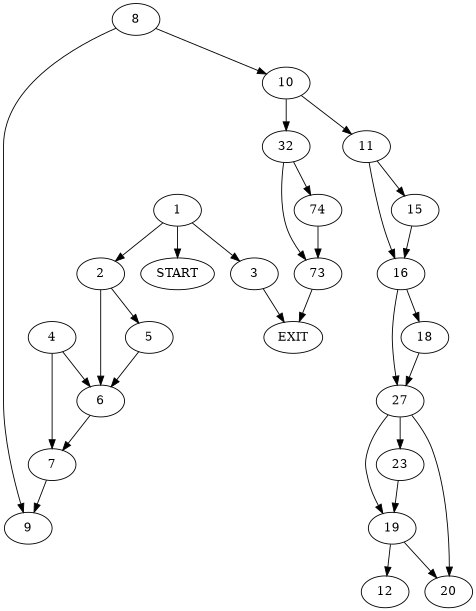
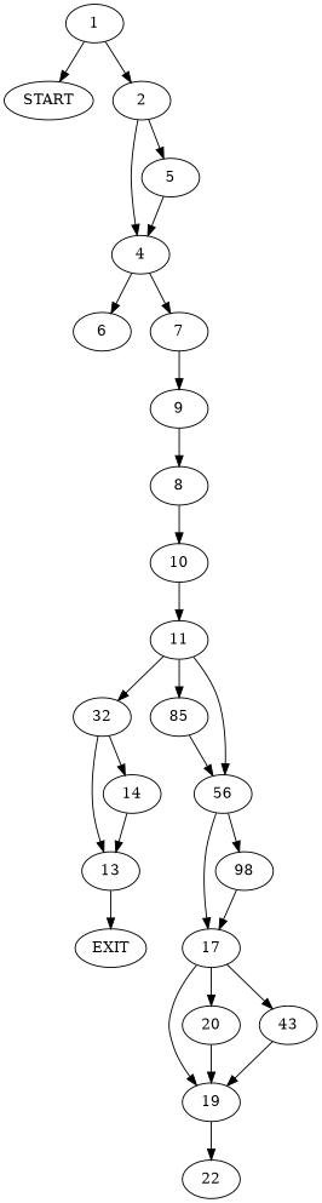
  digraph {
    n1 [label=START]
    1
    2
-   3
    n5 [label=EXIT]
    4
    5
    6
    7
    9
    8
    10
    11
    n14 [label=32]
-   15
-   16
-   13 [label=73]
-   14 [label=74]
-   17 [label=27]
-   18
+   15 [label=85]
+   16 [label=56]
+   13
+   14
+   17
+   18 [label=98]
    19
    20
-   23
-   22 [label=12]
+   23 [label=43]
+   22
    1 -> n1
    1 -> 2
-   1 -> 3
-   2 -> 6
+   2 -> 4
    2 -> 5
-   3 -> n5
    4 -> 6
    4 -> 7
-   5 -> 6
-   6 -> 7
+   5 -> 4
    7 -> 9
-   8 -> 9
+   9 -> 8
    8 -> 10
    10 -> 11
-   10 -> n14
+   11 -> n14
    11 -> 15
    11 -> 16
    n14 -> 13
    n14 -> 14
    15 -> 16
    16 -> 17
    16 -> 18
    13 -> n5
    14 -> 13
    17 -> 19
    17 -> 20
    17 -> 23
    18 -> 17
    19 -> 22
-   19 -> 20
+   20 -> 19
    23 -> 19
  }
